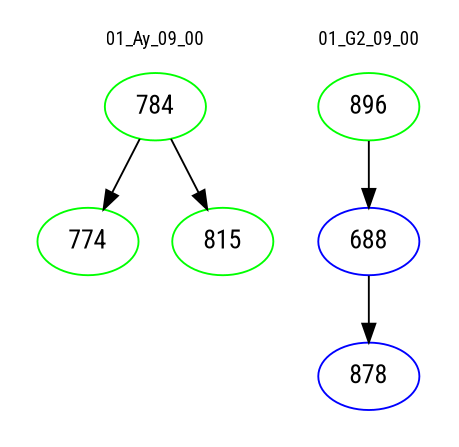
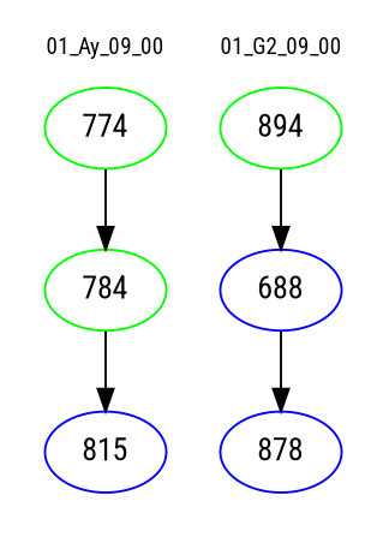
  digraph {
    fontname="Roboto Condensed"
    node [color=green fontname="Roboto Condensed"]
    edge [color=black fontname="Roboto Condensed"]
    n1 [label=774]
    n2 [label=784]
-   n3 [label=815]
-   n4 [label=896]
+   n3 [color=blue label=815]
+   n4 [label=894]
    n5 [color=blue label=688]
    n6 [color=blue label=878]
    subgraph cluster_1 {
      color=white
      fontsize=10
      label="01_Ay_09_00"
      n1
      n2
      n3
    }
    subgraph cluster_2 {
      color=white
      fontsize=10
      label="01_G2_09_00"
      n4
      n5
      n6
    }
-   n2 -> n1
+   n1 -> n2
    n2 -> n3
    n4 -> n5
    n5 -> n6
  }
